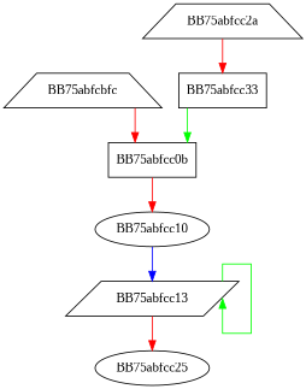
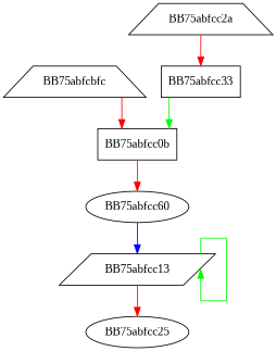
  digraph {
    fontname="Liberation Serif"
    splines=ortho
    node [fontname="Liberation Serif" shape=box]
    edge [color=red fontname="Liberation Serif"]
    BB75abfcc0b
    BB75abfcbfc [shape=trapezium]
    BB75abfcc33
    BB75abfcc2a [shape=trapezium]
-   BB75abfcc10 [shape=ellipse]
+   BB75abfcc10 [shape=ellipse label=BB75abfcc60]
    BB75abfcc13 [shape=parallelogram]
    BB75abfcc25 [shape=ellipse]
    BB75abfcc0b -> BB75abfcc10
    BB75abfcbfc -> BB75abfcc0b
    BB75abfcc33 -> BB75abfcc0b [color=green]
    BB75abfcc2a -> BB75abfcc33
    BB75abfcc10 -> BB75abfcc13 [color=blue]
    BB75abfcc13 -> BB75abfcc13 [color=green]
    BB75abfcc13 -> BB75abfcc25
  }
